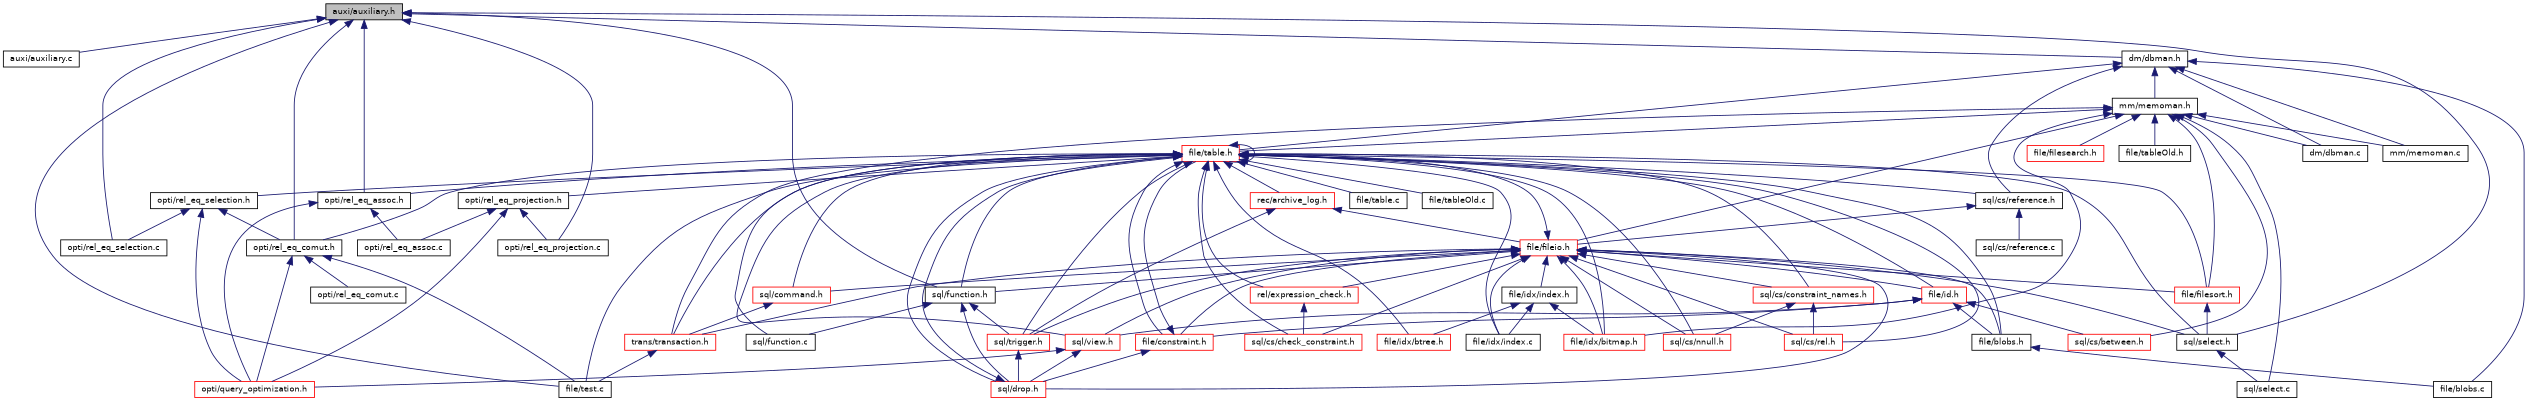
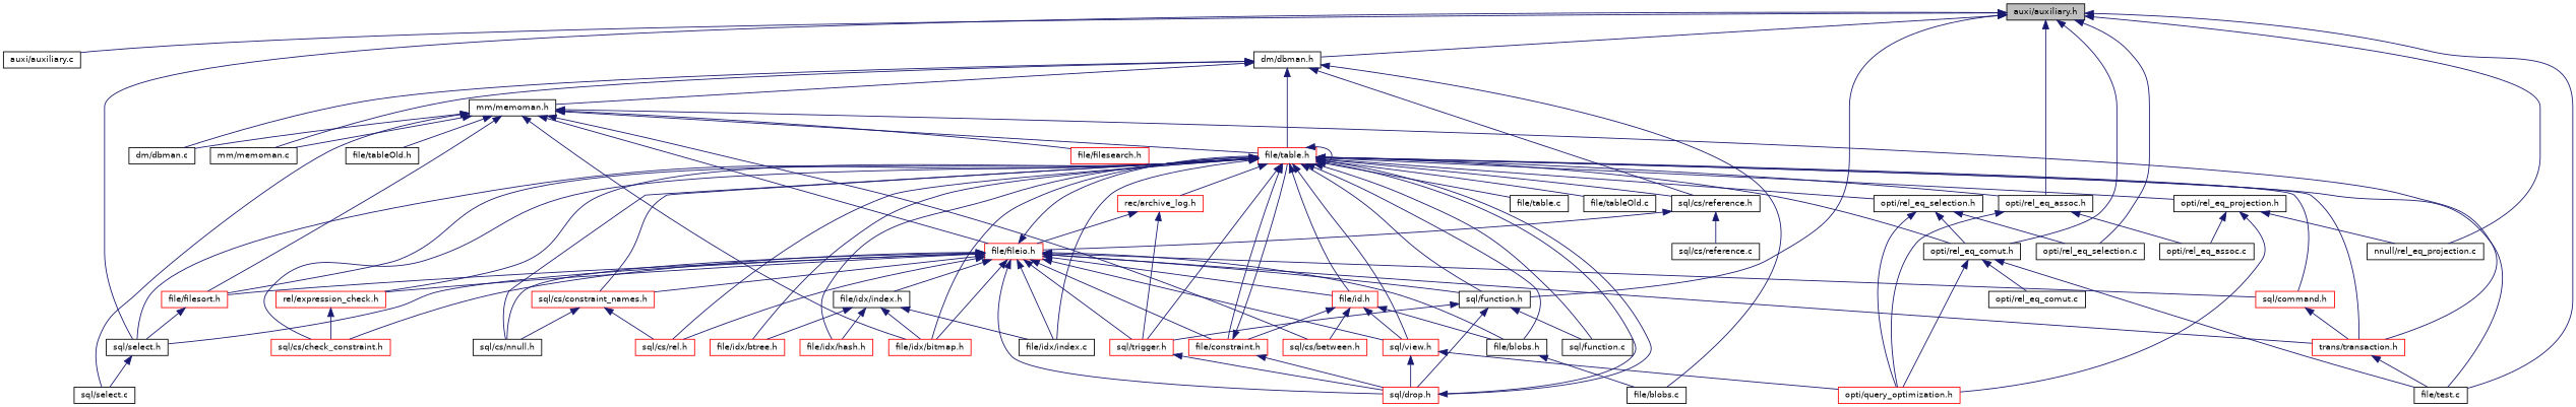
  digraph {
    node [color=black fontname=Helvetica fontsize=10 shape=record]
    edge [color=midnightblue dir=back fontname=Helvetica fontsize=10 labelfontname=Helvetica labelfontsize=10 style=solid]
    n1 [fillcolor=grey75 fontcolor=black height=0.2 label="auxi/auxiliary.h" style=filled width=0.4]
    n2 [height=0.2 label="auxi/auxiliary.c" width=0.4]
    n3 [height=0.2 label="dm/dbman.h" width=0.4]
    n4 [height=0.2 label="sql/select.h" width=0.4]
    n5 [height=0.2 label="file/test.c" width=0.4]
    n6 [height=0.2 label="sql/function.h" width=0.4]
    n7 [height=0.2 label="opti/rel_eq_comut.h" width=0.4]
    n8 [height=0.2 label="opti/rel_eq_selection.c" width=0.4]
    n9 [height=0.2 label="opti/rel_eq_assoc.h" width=0.4]
-   n10 [height=0.2 label="opti/rel_eq_projection.c" width=0.4]
+   n10 [height=0.2 label="nnull/rel_eq_projection.c" width=0.4]
    n11 [height=0.2 label="dm/dbman.c" width=0.4]
    n12 [height=0.2 label="mm/memoman.h" width=0.4]
    n13 [height=0.2 label="mm/memoman.c" width=0.4]
    n14 [color=red height=0.2 label="file/table.h" width=0.4]
    n15 [height=0.2 label="file/blobs.c" width=0.4]
    n16 [height=0.2 label="sql/cs/reference.h" width=0.4]
    n17 [height=0.2 label="sql/select.c" width=0.4]
    n18 [color=red height=0.2 label="sql/drop.h" width=0.4]
    n19 [color=red height=0.2 label="sql/trigger.h" width=0.4]
    n20 [height=0.2 label="sql/function.c" width=0.4]
    n21 [color=red height=0.2 label="opti/query_optimization.h" width=0.4]
    n22 [height=0.2 label="opti/rel_eq_comut.c" width=0.4]
    n23 [height=0.2 label="opti/rel_eq_assoc.c" width=0.4]
    n24 [color=red height=0.2 label="file/fileio.h" width=0.4]
    n25 [color=red height=0.2 label="sql/cs/between.h" width=0.4]
    n26 [color=red height=0.2 label="file/filesort.h" width=0.4]
    n27 [color=red height=0.2 label="trans/transaction.h" width=0.4]
    n28 [color=red height=0.2 label="file/idx/bitmap.h" width=0.4]
    n29 [color=red height=0.2 label="file/filesearch.h" width=0.4]
    n30 [height=0.2 label="file/tableOld.h" width=0.4]
    n31 [height=0.2 label="file/blobs.h" width=0.4]
    n32 [color=red height=0.2 label="file/id.h" width=0.4]
    n33 [color=red height=0.2 label="file/constraint.h" width=0.4]
    n34 [color=red height=0.2 label="sql/view.h" width=0.4]
    n35 [color=red height=0.2 label="sql/command.h" width=0.4]
    n36 [color=red height=0.2 label="rel/expression_check.h" width=0.4]
    n37 [color=red height=0.2 label="sql/cs/check_constraint.h" width=0.4]
    n38 [color=red height=0.2 label="file/idx/btree.h" width=0.4]
+   n39 [color=red height=0.2 label="file/idx/hash.h" width=0.4]
    n40 [height=0.2 label="file/idx/index.c" width=0.4]
    n41 [color=red height=0.2 label="sql/cs/constraint_names.h" width=0.4]
-   n42 [color=red height=0.2 label="sql/cs/nnull.h" width=0.4]
+   n42 [height=0.2 label="sql/cs/nnull.h" width=0.4]
    n43 [color=red height=0.2 label="sql/cs/rel.h" width=0.4]
    n44 [color=red height=0.2 label="rec/archive_log.h" width=0.4]
    n45 [height=0.2 label="file/table.c" width=0.4]
    n46 [height=0.2 label="file/tableOld.c" width=0.4]
    n47 [height=0.2 label="opti/rel_eq_selection.h" width=0.4]
    n48 [height=0.2 label="opti/rel_eq_projection.h" width=0.4]
    n49 [height=0.2 label="sql/cs/reference.c" width=0.4]
    n50 [height=0.2 label="file/idx/index.h" width=0.4]
    n1 -> n2
    n1 -> n3
    n1 -> n4
    n1 -> n5
    n1 -> n6
    n1 -> n7
    n1 -> n8
    n1 -> n9
    n1 -> n10
    n3 -> n11
    n3 -> n12
    n3 -> n13
    n3 -> n14
    n3 -> n15
    n3 -> n16
    n4 -> n17
    n6 -> n18
    n6 -> n19
    n6 -> n20
    n7 -> n5
    n7 -> n21
    n7 -> n22
    n9 -> n21
    n9 -> n23
    n12 -> n11
    n12 -> n13
    n12 -> n14
    n12 -> n17
    n12 -> n24
    n12 -> n25
    n12 -> n26
    n12 -> n27
    n12 -> n28
    n12 -> n29
    n12 -> n30
    n14 -> n4
    n14 -> n5
    n14 -> n6
    n14 -> n7
    n14 -> n9
    n14 -> n14
    n14 -> n16
    n14 -> n18
    n14 -> n19
    n14 -> n20
    n14 -> n26
    n14 -> n27
    n14 -> n28
    n14 -> n31
    n14 -> n32
    n14 -> n33
    n14 -> n34
    n14 -> n35
    n14 -> n36
    n14 -> n37
    n14 -> n38
+   n14 -> n39
    n14 -> n40
    n14 -> n41
    n14 -> n42
    n14 -> n43
    n14 -> n44
    n14 -> n45
    n14 -> n46
    n14 -> n47
    n14 -> n48
    n16 -> n24
    n16 -> n49
    n18 -> n14
    n19 -> n18
    n24 -> n4
    n24 -> n6
    n24 -> n14
    n24 -> n18
    n24 -> n19
    n24 -> n26
    n24 -> n27
    n24 -> n28
    n24 -> n31
    n24 -> n32
    n24 -> n33
    n24 -> n34
    n24 -> n35
    n24 -> n36
    n24 -> n37
    n24 -> n40
    n24 -> n41
    n24 -> n42
    n24 -> n43
    n24 -> n50
    n26 -> n4
    n27 -> n5
    n31 -> n15
    n32 -> n25
    n32 -> n31
    n32 -> n33
    n32 -> n34
    n33 -> n14
    n33 -> n18
    n34 -> n18
    n34 -> n21
    n35 -> n27
    n36 -> n37
    n41 -> n42
    n41 -> n43
    n44 -> n19
    n44 -> n24
    n47 -> n7
    n47 -> n8
    n47 -> n21
    n48 -> n10
    n48 -> n21
    n48 -> n23
    n50 -> n28
    n50 -> n38
+   n50 -> n39
    n50 -> n40
  }
